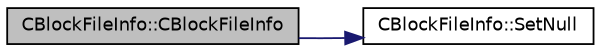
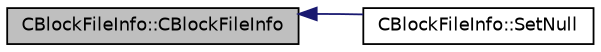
  digraph {
    rankdir=LR
    fontname="DejaVu Sans"
    node [color=black fontname="DejaVu Sans" fontsize=10 shape=record style=filled]
    n1 [fillcolor=grey75 fontcolor=black height=0.2 label="CBlockFileInfo::CBlockFileInfo" width=0.4]
    n2 [fillcolor=white height=0.2 label="CBlockFileInfo::SetNull" width=0.4]
-   n1 -> n2 [color=midnightblue fontname="DejaVu Sans" fontsize=10 labelfontname=Helvetica labelfontsize=10 style=solid]
+   n2 -> n1 [color=midnightblue fontname="DejaVu Sans" fontsize=10 labelfontname=Helvetica labelfontsize=10 style=solid]
  }
